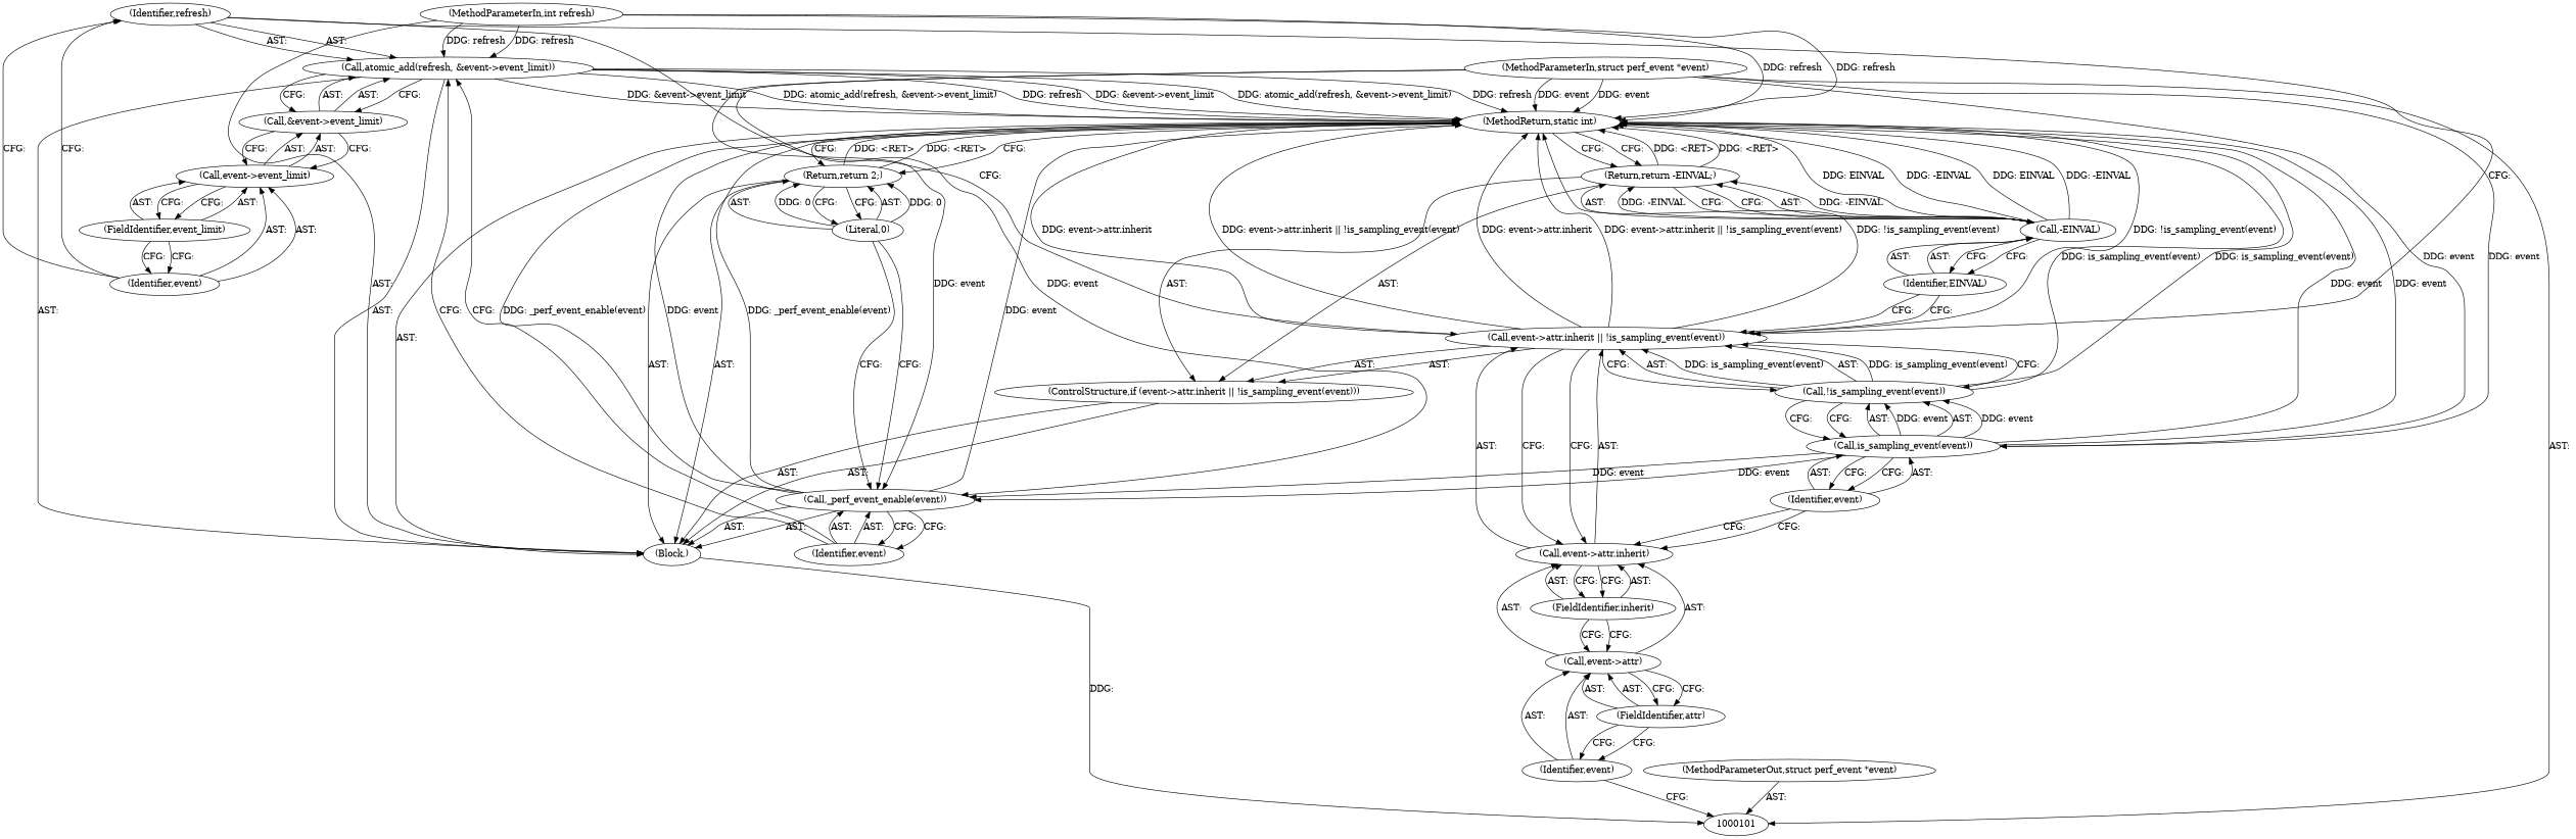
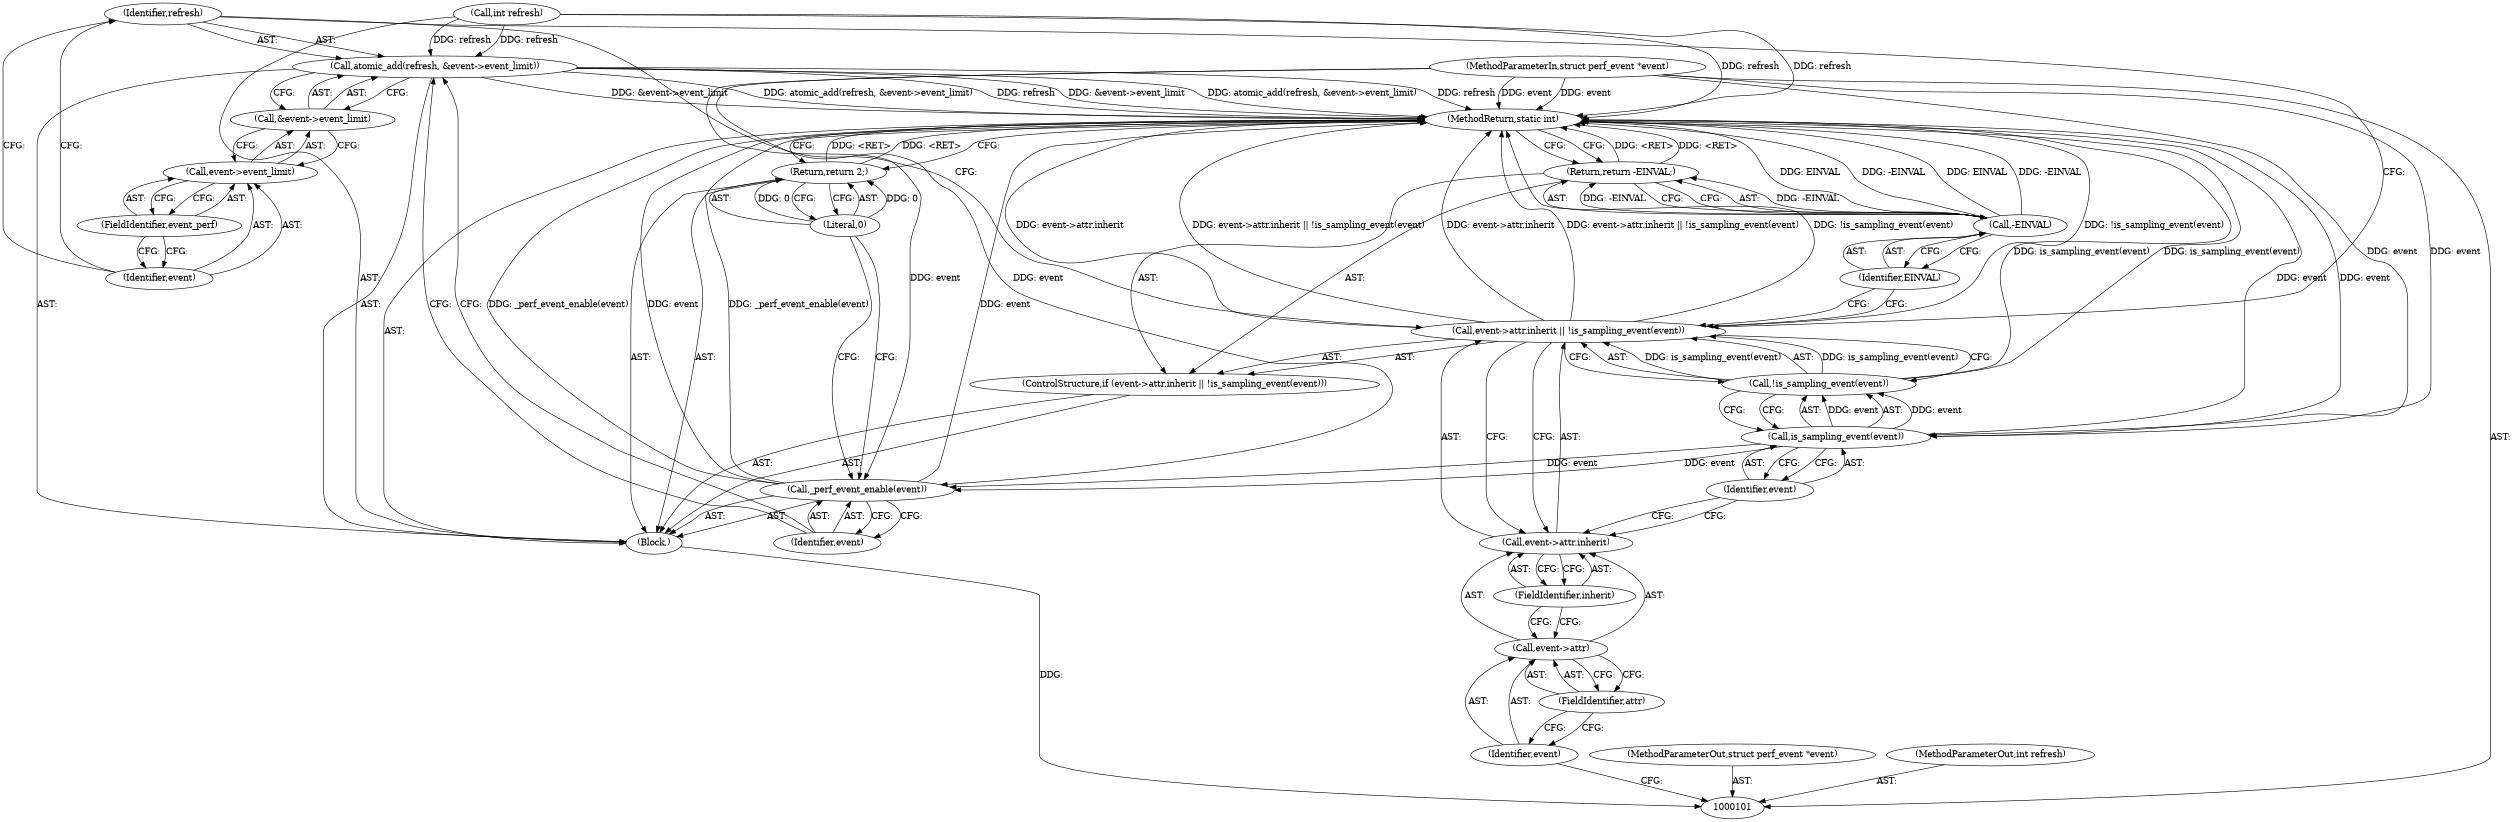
  digraph {
    n1 [label="(Identifier,refresh)"]
    n2 [label="(Call,atomic_add(refresh, &event->event_limit))"]
    n3 [label="(Call,event->attr.inherit || !is_sampling_event(event))"]
    n4 [label="(Call,&event->event_limit)"]
    n5 [label="(MethodReturn,static int)"]
    n6 [label="(Block,)"]
    n7 [label="(ControlStructure,if (event->attr.inherit || !is_sampling_event(event)))"]
    n8 [label="(Call,event->attr.inherit)"]
    n9 [label="(Call,!is_sampling_event(event))"]
    n10 [label="(Call,event->event_limit)"]
    n11 [label="(Return,return 2;)"]
    n12 [label="(Return,return -EINVAL;)"]
    1000101
-   n14 [label="(FieldIdentifier,event_limit)"]
+   n14 [label="(FieldIdentifier,event_perf)"]
    n15 [label="(Identifier,event)"]
    n16 [label="(Call,_perf_event_enable(event))"]
    n17 [label="(Identifier,event)"]
    n18 [label="(Literal,0)"]
    n19 [label="(Call,-EINVAL)"]
    n20 [label="(MethodParameterIn,struct perf_event *event)"]
    n21 [label="(Call,is_sampling_event(event))"]
    n22 [label="(Identifier,event)"]
    n23 [label="(MethodParameterOut,struct perf_event *event)"]
-   n24 [label="(MethodParameterIn,int refresh)"]
+   n24 [label="(Call,int refresh)"]
+   n25 [label="(MethodParameterOut,int refresh)"]
    n26 [label="(FieldIdentifier,attr)"]
    n27 [label="(Call,event->attr)"]
    n28 [label="(Identifier,event)"]
    n29 [label="(FieldIdentifier,inherit)"]
    n30 [label="(Identifier,EINVAL)"]
    n1 -> n2 [label="AST: "]
    n1 -> n2 [label="AST: "]
    n1 -> n3 [label="CFG: "]
    n1 -> n3 [label="CFG: "]
    n2 -> n4 [label="CFG: "]
    n2 -> n4 [label="CFG: "]
    n2 -> n5 [label="DDG: atomic_add(refresh, &event->event_limit)"]
    n2 -> n5 [label="DDG: refresh"]
    n2 -> n5 [label="DDG: &event->event_limit"]
    n2 -> n5 [label="DDG: atomic_add(refresh, &event->event_limit)"]
    n2 -> n5 [label="DDG: refresh"]
    n2 -> n5 [label="DDG: &event->event_limit"]
    n2 -> n6 [label="AST: "]
    n2 -> n6 [label="AST: "]
    n3 -> n5 [label="DDG: event->attr.inherit"]
    n3 -> n5 [label="DDG: event->attr.inherit || !is_sampling_event(event)"]
    n3 -> n5 [label="DDG: !is_sampling_event(event)"]
    n3 -> n5 [label="DDG: event->attr.inherit"]
    n3 -> n5 [label="DDG: event->attr.inherit || !is_sampling_event(event)"]
    n3 -> n5 [label="DDG: !is_sampling_event(event)"]
    n3 -> n7 [label="AST: "]
    n3 -> n7 [label="AST: "]
    n3 -> n8 [label="CFG: "]
    n3 -> n8 [label="CFG: "]
    n3 -> n9 [label="CFG: "]
    n3 -> n9 [label="CFG: "]
    n4 -> n2 [label="AST: "]
    n4 -> n2 [label="AST: "]
    n4 -> n10 [label="CFG: "]
    n4 -> n10 [label="CFG: "]
    n5 -> n6 [label="AST: "]
    n5 -> n11 [label="CFG: "]
    n5 -> n11 [label="CFG: "]
    n5 -> n12 [label="CFG: "]
    n5 -> n12 [label="CFG: "]
    n6 -> 1000101 [label="DDG: "]
    n7 -> n6 [label="AST: "]
    n7 -> n6 [label="AST: "]
    n8 -> n3 [label="AST: "]
    n8 -> n3 [label="AST: "]
    n8 -> n29 [label="CFG: "]
    n8 -> n29 [label="CFG: "]
    n9 -> n3 [label="AST: "]
    n9 -> n3 [label="DDG: is_sampling_event(event)"]
    n9 -> n3 [label="AST: "]
    n9 -> n3 [label="DDG: is_sampling_event(event)"]
    n9 -> n5 [label="DDG: is_sampling_event(event)"]
    n9 -> n5 [label="DDG: is_sampling_event(event)"]
    n9 -> n21 [label="CFG: "]
    n9 -> n21 [label="CFG: "]
    n10 -> n4 [label="AST: "]
    n10 -> n4 [label="AST: "]
    n10 -> n14 [label="CFG: "]
    n10 -> n14 [label="CFG: "]
    n11 -> n5 [label="DDG: <RET>"]
    n11 -> n5 [label="DDG: <RET>"]
    n11 -> n6 [label="AST: "]
    n11 -> n6 [label="AST: "]
    n11 -> n18 [label="CFG: "]
    n11 -> n18 [label="CFG: "]
    n12 -> n5 [label="DDG: <RET>"]
    n12 -> n5 [label="DDG: <RET>"]
    n12 -> n7 [label="AST: "]
    n12 -> n7 [label="AST: "]
    n12 -> n19 [label="CFG: "]
    n12 -> n19 [label="CFG: "]
    n14 -> n10 [label="AST: "]
    n14 -> n10 [label="AST: "]
    n14 -> n15 [label="CFG: "]
    n14 -> n15 [label="CFG: "]
    n15 -> n1 [label="CFG: "]
    n15 -> n1 [label="CFG: "]
    n15 -> n10 [label="AST: "]
    n15 -> n10 [label="AST: "]
    n16 -> n5 [label="DDG: event"]
    n16 -> n5 [label="DDG: _perf_event_enable(event)"]
    n16 -> n5 [label="DDG: event"]
    n16 -> n5 [label="DDG: _perf_event_enable(event)"]
    n16 -> n6 [label="AST: "]
    n16 -> n6 [label="AST: "]
    n16 -> n17 [label="CFG: "]
    n16 -> n17 [label="CFG: "]
    n17 -> n2 [label="CFG: "]
    n17 -> n2 [label="CFG: "]
    n17 -> n16 [label="AST: "]
    n17 -> n16 [label="AST: "]
    n18 -> n11 [label="AST: "]
    n18 -> n11 [label="DDG: 0"]
    n18 -> n11 [label="AST: "]
    n18 -> n11 [label="DDG: 0"]
    n18 -> n16 [label="CFG: "]
    n18 -> n16 [label="CFG: "]
    n19 -> n5 [label="DDG: EINVAL"]
    n19 -> n5 [label="DDG: -EINVAL"]
    n19 -> n5 [label="DDG: EINVAL"]
    n19 -> n5 [label="DDG: -EINVAL"]
    n19 -> n12 [label="AST: "]
    n19 -> n12 [label="DDG: -EINVAL"]
    n19 -> n12 [label="AST: "]
    n19 -> n12 [label="DDG: -EINVAL"]
    n19 -> n30 [label="CFG: "]
    n19 -> n30 [label="CFG: "]
    n20 -> n5 [label="DDG: event"]
    n20 -> n5 [label="DDG: event"]
    n20 -> 1000101 [label="AST: "]
    n20 -> n16 [label="DDG: event"]
    n20 -> n16 [label="DDG: event"]
    n20 -> n21 [label="DDG: event"]
    n20 -> n21 [label="DDG: event"]
    n21 -> n5 [label="DDG: event"]
    n21 -> n5 [label="DDG: event"]
    n21 -> n9 [label="AST: "]
    n21 -> n9 [label="DDG: event"]
    n21 -> n9 [label="AST: "]
    n21 -> n9 [label="DDG: event"]
    n21 -> n16 [label="DDG: event"]
    n21 -> n16 [label="DDG: event"]
    n21 -> n22 [label="CFG: "]
    n21 -> n22 [label="CFG: "]
    n22 -> n8 [label="CFG: "]
    n22 -> n8 [label="CFG: "]
    n22 -> n21 [label="AST: "]
    n22 -> n21 [label="AST: "]
    n23 -> 1000101 [label="AST: "]
    n24 -> n2 [label="DDG: refresh"]
    n24 -> n2 [label="DDG: refresh"]
    n24 -> n5 [label="DDG: refresh"]
    n24 -> n5 [label="DDG: refresh"]
    n24 -> n6 [label="AST: "]
+   n25 -> 1000101 [label="AST: "]
    n26 -> n27 [label="AST: "]
    n26 -> n27 [label="AST: "]
    n26 -> n28 [label="CFG: "]
    n26 -> n28 [label="CFG: "]
    n27 -> n8 [label="AST: "]
    n27 -> n8 [label="AST: "]
    n27 -> n26 [label="CFG: "]
    n27 -> n26 [label="CFG: "]
    n28 -> 1000101 [label="CFG: "]
    n28 -> n27 [label="AST: "]
    n28 -> n27 [label="AST: "]
    n29 -> n8 [label="AST: "]
    n29 -> n8 [label="AST: "]
    n29 -> n27 [label="CFG: "]
    n29 -> n27 [label="CFG: "]
    n30 -> n3 [label="CFG: "]
    n30 -> n3 [label="CFG: "]
    n30 -> n19 [label="AST: "]
    n30 -> n19 [label="AST: "]
  }
